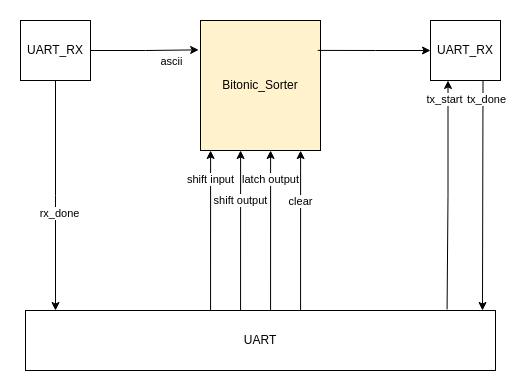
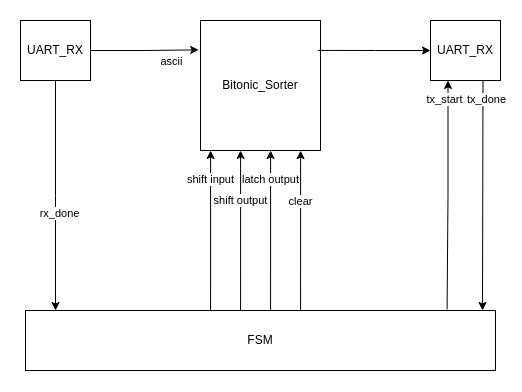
  <mxCell id="0" />
  <mxCell id="1" parent="0" />
- <mxCell id="2" value="Bitonic_Sorter" style="rounded=0;whiteSpace=wrap;html=1;fillColor=#fff2cc;" vertex="1" parent="1"><mxGeometry x="200" y="20" width="120" height="130" as="geometry" /></mxCell>
- <mxCell id="3" value="UART" style="rounded=0;whiteSpace=wrap;html=1;" vertex="1" parent="1"><mxGeometry x="25" y="310" width="470" height="60" as="geometry" /></mxCell>
+ <mxCell id="2" value="Bitonic_Sorter" style="rounded=0;whiteSpace=wrap;html=1;" vertex="1" parent="1"><mxGeometry x="200" y="20" width="120" height="130" as="geometry" /></mxCell>
+ <mxCell id="3" value="FSM" style="rounded=0;whiteSpace=wrap;html=1;" vertex="1" parent="1"><mxGeometry x="25" y="310" width="470" height="60" as="geometry" /></mxCell>
  <mxCell id="4" style="edgeStyle=orthogonalEdgeStyle;rounded=0;orthogonalLoop=1;jettySize=auto;html=1;startArrow=none;startFill=0;endArrow=classic;endFill=1;" edge="1" parent="1" source="8"><mxGeometry relative="1" as="geometry"><mxPoint x="55" y="310" as="targetPoint" /></mxGeometry></mxCell>
  <mxCell id="5" value="rx_done" style="edgeLabel;html=1;align=center;verticalAlign=middle;resizable=0;points=[];" connectable="0" vertex="1" parent="4"><mxGeometry x="0.154" y="3" relative="1" as="geometry"><mxPoint as="offset" /></mxGeometry></mxCell>
  <mxCell id="6" style="edgeStyle=orthogonalEdgeStyle;rounded=0;orthogonalLoop=1;jettySize=auto;html=1;entryX=-0.015;entryY=0.226;entryDx=0;entryDy=0;entryPerimeter=0;startArrow=none;startFill=0;endArrow=classic;endFill=1;" edge="1" parent="1" source="8" target="2"><mxGeometry relative="1" as="geometry" /></mxCell>
  <mxCell id="7" value="ascii" style="edgeLabel;html=1;align=center;verticalAlign=middle;resizable=0;points=[];" connectable="0" vertex="1" parent="6"><mxGeometry x="0.651" y="-2" relative="1" as="geometry"><mxPoint x="-9" y="9" as="offset" /></mxGeometry></mxCell>
  <mxCell id="8" value="UART_RX" style="rounded=0;whiteSpace=wrap;html=1;" vertex="1" parent="1"><mxGeometry x="20" y="20" width="70" height="60" as="geometry" /></mxCell>
  <mxCell id="9" style="edgeStyle=orthogonalEdgeStyle;rounded=0;orthogonalLoop=1;jettySize=auto;html=1;entryX=0.977;entryY=0.23;entryDx=0;entryDy=0;entryPerimeter=0;startArrow=classic;startFill=1;endArrow=none;endFill=0;" edge="1" parent="1" source="14" target="2"><mxGeometry relative="1" as="geometry" /></mxCell>
  <mxCell id="10" style="edgeStyle=orthogonalEdgeStyle;rounded=0;orthogonalLoop=1;jettySize=auto;html=1;exitX=0.25;exitY=1;exitDx=0;exitDy=0;entryX=0.897;entryY=-0.018;entryDx=0;entryDy=0;entryPerimeter=0;startArrow=classic;startFill=1;endArrow=none;endFill=0;" edge="1" parent="1" source="14" target="3"><mxGeometry relative="1" as="geometry" /></mxCell>
  <mxCell id="11" value="tx_start" style="edgeLabel;html=1;align=center;verticalAlign=middle;resizable=0;points=[];" connectable="0" vertex="1" parent="10"><mxGeometry x="-0.84" y="-4" relative="1" as="geometry"><mxPoint as="offset" /></mxGeometry></mxCell>
  <mxCell id="12" style="edgeStyle=orthogonalEdgeStyle;rounded=0;orthogonalLoop=1;jettySize=auto;html=1;exitX=0.75;exitY=1;exitDx=0;exitDy=0;startArrow=none;startFill=0;endArrow=classic;endFill=1;" edge="1" parent="1" source="14"><mxGeometry relative="1" as="geometry"><mxPoint x="482" y="310" as="targetPoint" /></mxGeometry></mxCell>
  <mxCell id="13" value="tx_done" style="edgeLabel;html=1;align=center;verticalAlign=middle;resizable=0;points=[];" connectable="0" vertex="1" parent="12"><mxGeometry x="-0.842" y="3" relative="1" as="geometry"><mxPoint as="offset" /></mxGeometry></mxCell>
  <mxCell id="14" value="UART_RX" style="rounded=0;whiteSpace=wrap;html=1;" vertex="1" parent="1"><mxGeometry x="430" y="20" width="70" height="60" as="geometry" /></mxCell>
  <mxCell id="15" style="edgeStyle=orthogonalEdgeStyle;rounded=0;orthogonalLoop=1;jettySize=auto;html=1;exitX=0.25;exitY=1;exitDx=0;exitDy=0;entryX=0.435;entryY=-0.002;entryDx=0;entryDy=0;entryPerimeter=0;startArrow=classic;startFill=1;endArrow=none;endFill=0;" edge="1" parent="1"><mxGeometry relative="1" as="geometry"><mxPoint x="210.62" y="150" as="sourcePoint" /><mxPoint x="210.07" y="309.88" as="targetPoint" /><Array as="points"><mxPoint x="210.62" y="310" /></Array></mxGeometry></mxCell>
  <mxCell id="16" value="&lt;div&gt;shift input&lt;/div&gt;" style="edgeLabel;html=1;align=center;verticalAlign=middle;resizable=0;points=[];" connectable="0" vertex="1" parent="15"><mxGeometry x="-0.637" y="-1" relative="1" as="geometry"><mxPoint as="offset" /></mxGeometry></mxCell>
  <mxCell id="17" style="edgeStyle=orthogonalEdgeStyle;rounded=0;orthogonalLoop=1;jettySize=auto;html=1;exitX=0.25;exitY=1;exitDx=0;exitDy=0;entryX=0.435;entryY=-0.002;entryDx=0;entryDy=0;entryPerimeter=0;startArrow=classic;startFill=1;endArrow=none;endFill=0;" edge="1" parent="1"><mxGeometry relative="1" as="geometry"><mxPoint x="240.62" y="150" as="sourcePoint" /><mxPoint x="240.07" y="309.88" as="targetPoint" /><Array as="points"><mxPoint x="240.62" y="310" /></Array></mxGeometry></mxCell>
  <mxCell id="18" value="shift output" style="edgeLabel;html=1;align=center;verticalAlign=middle;resizable=0;points=[];" connectable="0" vertex="1" parent="17"><mxGeometry x="-0.637" y="-1" relative="1" as="geometry"><mxPoint y="21" as="offset" /></mxGeometry></mxCell>
  <mxCell id="19" style="edgeStyle=orthogonalEdgeStyle;rounded=0;orthogonalLoop=1;jettySize=auto;html=1;exitX=0.25;exitY=1;exitDx=0;exitDy=0;entryX=0.435;entryY=-0.002;entryDx=0;entryDy=0;entryPerimeter=0;startArrow=classic;startFill=1;endArrow=none;endFill=0;" edge="1" parent="1"><mxGeometry relative="1" as="geometry"><mxPoint x="270.62" y="150" as="sourcePoint" /><mxPoint x="270.07" y="309.88" as="targetPoint" /><Array as="points"><mxPoint x="270.62" y="310" /></Array></mxGeometry></mxCell>
  <mxCell id="20" value="latch output" style="edgeLabel;html=1;align=center;verticalAlign=middle;resizable=0;points=[];" connectable="0" vertex="1" parent="19"><mxGeometry x="-0.637" y="-1" relative="1" as="geometry"><mxPoint as="offset" /></mxGeometry></mxCell>
  <mxCell id="21" style="edgeStyle=orthogonalEdgeStyle;rounded=0;orthogonalLoop=1;jettySize=auto;html=1;exitX=0.25;exitY=1;exitDx=0;exitDy=0;entryX=0.435;entryY=-0.002;entryDx=0;entryDy=0;entryPerimeter=0;startArrow=classic;startFill=1;endArrow=none;endFill=0;" edge="1" parent="1"><mxGeometry relative="1" as="geometry"><mxPoint x="300.62" y="150.1" as="sourcePoint" /><mxPoint x="300.07" y="309.98" as="targetPoint" /><Array as="points"><mxPoint x="300.62" y="310.1" /></Array></mxGeometry></mxCell>
  <mxCell id="22" value="clear" style="edgeLabel;html=1;align=center;verticalAlign=middle;resizable=0;points=[];" connectable="0" vertex="1" parent="21"><mxGeometry x="-0.637" y="-1" relative="1" as="geometry"><mxPoint y="21" as="offset" /></mxGeometry></mxCell>
